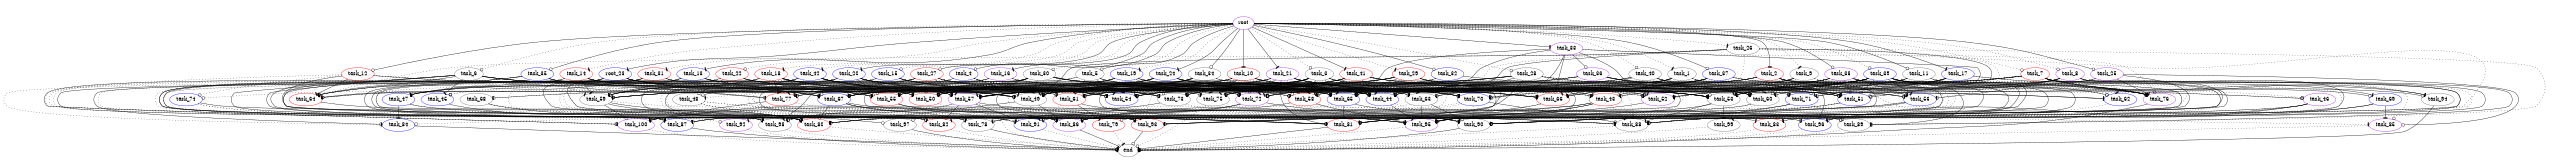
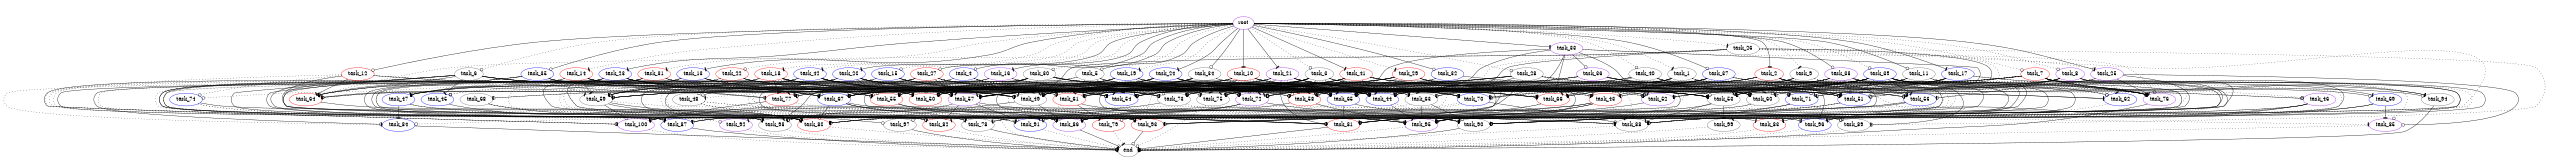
  digraph {
    node [color=blue]
    edge [arrowhead=tee style=solid]
    task_92 [color=purple]
    task_15
    task_58 [color=red]
    task_61 [color=red]
    task_52 [color=purple]
    task_57 [color=purple]
    task_49 [color=gray40]
    task_65
    task_72 [color=purple]
    task_98 [color=gray40]
    task_91
    task_75 [color=gray40]
    end [color=gray40]
    task_85 [color=purple]
    task_95 [color=purple]
    task_90 [color=gray40]
    task_79 [color=red]
    task_81 [color=red]
    task_82 [color=red]
    task_88 [color=gray40]
    task_80 [color=red]
    task_86 [color=purple]
    task_96
    task_87
    task_77 [color=red]
    task_100 [color=purple]
    task_93 [color=red]
    task_83 [color=red]
    task_62
    task_59 [color=gray40]
    task_97 [color=gray40]
    task_20
    task_73 [color=gray40]
    task_63 [color=gray40]
    task_55 [color=red]
    task_76 [color=purple]
    task_47
    task_64 [color=red]
    task_70
    task_78 [color=gray40]
    task_50 [color=red]
    task_84
    task_17
    task_54
    task_71
    task_94 [color=gray40]
    task_53 [color=gray40]
    task_51
    task_89 [color=gray40]
    task_99 [color=gray40]
    task_24
    task_44
    task_67
    task_66 [color=red]
    task_68 [color=gray40]
-   task_23 [label=root_23]
+   task_23
    task_45
    task_11 [color=gray40]
    task_60 [color=gray40]
    task_43 [color=red]
    task_13
    task_56
    task_16 [color=purple]
    task_30 [color=gray40]
    task_74
    task_34 [color=gray40]
    task_25 [color=purple]
    task_29 [color=red]
    task_46 [color=purple]
    task_2 [color=red]
    task_4
    task_36 [color=purple]
    task_48 [color=gray40]
    task_5 [color=gray40]
    task_31 [color=red]
    task_1 [color=gray40]
    task_19
    task_40 [color=gray40]
    task_6 [color=gray40]
    task_22 [color=red]
    task_3 [color=gray40]
    task_14 [color=red]
    task_18 [color=red]
    task_42
    task_10 [color=red]
    task_21 [color=purple]
    task_32
    task_12 [color=red]
    task_9 [color=gray40]
    task_26 [color=gray40]
    task_41 [color=red]
    task_27 [color=red]
    task_39
    task_69
    task_38 [color=purple]
    task_28 [color=gray40]
    task_8 [color=purple]
    task_33 [color=purple]
    root [color=purple]
    task_7 [color=red]
    task_35
    task_37
    task_92 -> end [style=dotted]
    task_15 -> task_92 [arrowhead=odot style=dotted]
    task_15 -> task_58 [arrowhead=odot style=dotted]
    task_15 -> task_61
    task_15 -> task_52 [arrowhead=odot style=dotted]
    task_15 -> task_57 [style=dotted]
    task_15 -> task_49 [arrowhead=odot]
    task_15 -> task_65 [arrowhead=odot]
    task_15 -> task_72 [arrowhead=odot style=dotted]
    task_15 -> task_98 [arrowhead=odot]
    task_15 -> task_91 [arrowhead=odot style=dotted]
    task_15 -> task_75 [style=dotted]
    task_58 -> task_91
    task_58 -> task_85 [style=dotted]
    task_58 -> task_95 [arrowhead=odot]
    task_61 -> task_91 [style=dotted]
    task_61 -> task_90
    task_61 -> task_79
    task_52 -> task_81
    task_57 -> task_98 [arrowhead=odot]
    task_57 -> task_91 [arrowhead=odot]
    task_57 -> task_81 [style=dotted]
    task_57 -> task_82 [arrowhead=odot]
    task_57 -> task_88
    task_49 -> task_91 [arrowhead=odot style=dotted]
    task_49 -> task_80
    task_49 -> task_86 [arrowhead=odot]
    task_65 -> task_81
    task_65 -> task_80 [style=dotted]
    task_65 -> task_96
    task_72 -> task_98 [arrowhead=odot style=dotted]
    task_72 -> task_90
    task_72 -> task_86
    task_72 -> task_87
    task_98 -> end [arrowhead=odot style=dotted]
    task_91 -> end [style=dotted]
    task_75 -> end [arrowhead=odot style=dotted]
    task_85 -> end [style=dotted]
    task_95 -> end [style=dotted]
    task_90 -> end [arrowhead=odot]
    task_79 -> end [style=dotted]
    task_81 -> end
    task_82 -> end [style=dotted]
    task_88 -> end [style=dotted]
    task_80 -> end [arrowhead=odot style=dotted]
    task_86 -> end [arrowhead=odot]
    task_96 -> end [style=dotted]
    task_87 -> end
    task_77 -> task_100
    task_77 -> task_93 [arrowhead=odot style=dotted]
    task_100 -> end [style=dotted]
    task_93 -> end [arrowhead=odot]
    task_83 -> end [arrowhead=odot style=dotted]
    task_62 -> task_83 [style=dotted]
    task_59 -> task_80 [arrowhead=odot]
    task_59 -> task_96 [arrowhead=odot style=dotted]
    task_59 -> task_100 [arrowhead=odot]
    task_59 -> task_97 [arrowhead=odot]
    task_97 -> end
    task_20 -> task_57 [arrowhead=odot style=dotted]
    task_20 -> task_49
    task_20 -> task_65 [arrowhead=odot]
    task_20 -> task_59 [style=dotted]
    task_20 -> task_73
    task_20 -> task_63 [style=dotted]
    task_20 -> task_55 [arrowhead=odot]
    task_20 -> task_76 [arrowhead=odot style=dotted]
    task_20 -> task_47 [style=dotted]
    task_20 -> task_64
    task_20 -> task_70 [arrowhead=odot]
    task_20 -> task_78
    task_20 -> task_50
    task_73 -> task_90 [arrowhead=odot style=dotted]
    task_73 -> task_100 [arrowhead=odot]
    task_63 -> task_92 [style=dotted]
    task_63 -> task_95
    task_63 -> task_90 [arrowhead=odot]
    task_55 -> task_91
    task_55 -> task_95 [arrowhead=odot]
    task_76 -> end
    task_47 -> task_88 [arrowhead=odot]
    task_47 -> task_78 [style=dotted]
    task_47 -> task_84
    task_64 -> task_80
    task_70 -> task_98 [arrowhead=odot style=dotted]
    task_70 -> task_90 [arrowhead=odot style=dotted]
    task_70 -> task_88 [arrowhead=odot]
    task_70 -> task_97 [arrowhead=odot style=dotted]
    task_78 -> end
    task_50 -> end [arrowhead=odot style=dotted]
    task_84 -> end [arrowhead=odot]
    task_17 -> task_58 [arrowhead=odot style=dotted]
    task_17 -> task_52
    task_17 -> task_76 [style=dotted]
    task_17 -> task_54 [style=dotted]
    task_17 -> task_71 [arrowhead=odot]
    task_17 -> task_94
    task_17 -> task_53
    task_17 -> task_51 [arrowhead=odot]
    task_54 -> task_93 [style=dotted]
    task_71 -> task_95
    task_71 -> task_86
    task_71 -> task_89 [arrowhead=odot style=dotted]
    task_94 -> end
    task_53 -> task_88
    task_53 -> task_93
    task_53 -> task_99
    task_51 -> task_95 [arrowhead=odot]
    task_51 -> task_81 [style=dotted]
    task_51 -> task_82 [style=dotted]
    task_89 -> end [arrowhead=odot style=dotted]
    task_99 -> end [arrowhead=odot style=dotted]
    task_24 -> task_61 [arrowhead=odot]
    task_24 -> task_49 [arrowhead=odot style=dotted]
    task_24 -> task_98
    task_24 -> task_90
    task_24 -> task_77 [arrowhead=odot style=dotted]
    task_24 -> task_63 [arrowhead=odot]
    task_24 -> task_70
    task_24 -> task_51 [arrowhead=odot]
    task_24 -> task_44 [arrowhead=odot style=dotted]
    task_24 -> task_67
    task_24 -> task_66
    task_24 -> task_68 [style=dotted]
    task_44 -> task_95
    task_44 -> task_90 [style=dotted]
    task_67 -> task_80 [arrowhead=odot]
    task_67 -> task_86 [arrowhead=odot]
    task_67 -> task_93 [arrowhead=odot style=dotted]
    task_67 -> task_78 [arrowhead=odot]
    task_67 -> task_89 [arrowhead=odot]
    task_66 -> task_95 [arrowhead=odot style=dotted]
    task_66 -> task_86 [arrowhead=odot]
    task_68 -> task_91 [style=dotted]
    task_68 -> task_80 [arrowhead=odot]
    task_68 -> task_87 [style=dotted]
    task_23 -> task_61 [arrowhead=odot style=dotted]
    task_23 -> task_49 [arrowhead=odot]
    task_23 -> task_98
    task_23 -> task_100 [arrowhead=odot]
    task_23 -> task_55
    task_23 -> task_47
    task_23 -> task_54
    task_23 -> task_44
    task_23 -> task_67
    task_23 -> task_66 [style=dotted]
    task_45 -> task_98
    task_11 -> task_52
    task_11 -> task_93
    task_11 -> task_62 [arrowhead=odot style=dotted]
    task_11 -> task_73 [style=dotted]
    task_11 -> task_76 [style=dotted]
    task_11 -> task_50 [style=dotted]
    task_11 -> task_53 [style=dotted]
    task_11 -> task_60
    task_11 -> task_43 [arrowhead=odot style=dotted]
    task_60 -> task_80 [arrowhead=odot style=dotted]
    task_60 -> task_87 [arrowhead=odot]
    task_60 -> task_99 [style=dotted]
    task_43 -> task_95
    task_43 -> task_81 [arrowhead=odot]
    task_43 -> task_88 [style=dotted]
    task_43 -> task_100
    task_43 -> task_78 [arrowhead=odot]
    task_13 -> task_58 [arrowhead=odot style=dotted]
    task_13 -> task_57 [arrowhead=odot style=dotted]
    task_13 -> task_95 [style=dotted]
    task_13 -> task_81 [arrowhead=odot]
    task_13 -> task_80 [style=dotted]
    task_13 -> task_62
    task_13 -> task_59 [arrowhead=odot]
    task_13 -> task_55 [arrowhead=odot]
    task_13 -> task_50 [arrowhead=odot style=dotted]
    task_13 -> task_54
    task_13 -> task_67 [style=dotted]
    task_56 -> task_91 [arrowhead=odot style=dotted]
    task_56 -> task_90 [arrowhead=odot]
    task_56 -> task_78
    task_16 -> task_52 [style=dotted]
    task_16 -> task_80 [arrowhead=odot]
    task_16 -> task_86 [style=dotted]
    task_16 -> task_47
    task_16 -> task_54 [arrowhead=odot style=dotted]
    task_16 -> task_53 [arrowhead=odot]
    task_16 -> task_60 [arrowhead=odot style=dotted]
    task_30 -> task_52 [style=dotted]
    task_30 -> task_57
    task_30 -> task_49
    task_30 -> task_72
    task_30 -> task_95
    task_30 -> task_81
    task_30 -> task_82 [arrowhead=odot]
    task_30 -> task_80 [style=dotted]
    task_30 -> task_86 [arrowhead=odot style=dotted]
    task_30 -> task_73 [arrowhead=odot]
    task_30 -> task_76 [arrowhead=odot style=dotted]
    task_30 -> task_47
    task_30 -> task_64 [style=dotted]
    task_30 -> task_50 [arrowhead=odot]
    task_30 -> task_53 [style=dotted]
    task_30 -> task_51
    task_30 -> task_89 [arrowhead=odot style=dotted]
    task_30 -> task_60 [arrowhead=odot]
    task_74 -> task_98 [style=dotted]
    task_74 -> task_86 [style=dotted]
    task_74 -> task_93
    task_34 -> task_61 [arrowhead=odot]
    task_34 -> task_52 [arrowhead=odot style=dotted]
    task_34 -> task_57
    task_34 -> task_75
    task_34 -> task_77 [arrowhead=odot]
    task_34 -> task_59 [arrowhead=odot]
    task_34 -> task_76
    task_34 -> task_54
    task_34 -> task_71 [style=dotted]
    task_25 -> task_52 [arrowhead=odot style=dotted]
    task_25 -> task_85 [arrowhead=odot]
    task_25 -> task_80
    task_25 -> task_62 [style=dotted]
    task_25 -> task_76
    task_25 -> task_51 [arrowhead=odot style=dotted]
    task_25 -> task_67 [arrowhead=odot]
    task_29 -> task_52 [arrowhead=odot style=dotted]
    task_29 -> task_65 [arrowhead=odot]
    task_29 -> task_72 [arrowhead=odot style=dotted]
    task_29 -> task_75 [arrowhead=odot]
    task_29 -> task_81
    task_29 -> task_73 [arrowhead=odot style=dotted]
    task_29 -> task_63 [style=dotted]
    task_29 -> task_50 [arrowhead=odot]
    task_29 -> task_54 [arrowhead=odot]
    task_29 -> task_53 [arrowhead=odot style=dotted]
    task_29 -> task_67 [arrowhead=odot]
    task_29 -> task_60
    task_29 -> task_43
    task_29 -> task_46 [arrowhead=odot style=dotted]
    task_46 -> task_90 [arrowhead=odot]
    task_46 -> task_81 [arrowhead=odot style=dotted]
    task_46 -> task_88
    task_46 -> task_96 [arrowhead=odot]
    task_2 -> task_61 [arrowhead=odot]
    task_2 -> task_57
    task_2 -> task_65 [arrowhead=odot style=dotted]
    task_2 -> task_72 [style=dotted]
    task_2 -> task_90 [arrowhead=odot]
    task_2 -> task_88 [arrowhead=odot]
    task_2 -> task_93
    task_2 -> task_55 [arrowhead=odot style=dotted]
    task_2 -> task_76
    task_2 -> task_94 [arrowhead=odot]
    task_2 -> task_53 [style=dotted]
    task_2 -> task_51 [style=dotted]
    task_2 -> task_67 [arrowhead=odot]
    task_2 -> task_60 [style=dotted]
    task_4 -> task_58 [arrowhead=odot style=dotted]
    task_4 -> task_49
    task_4 -> task_65 [arrowhead=odot style=dotted]
    task_4 -> task_72 [style=dotted]
    task_4 -> task_80 [style=dotted]
    task_4 -> task_73 [arrowhead=odot style=dotted]
    task_4 -> task_63 [style=dotted]
    task_4 -> task_64
    task_4 -> task_54 [arrowhead=odot style=dotted]
    task_4 -> task_43 [style=dotted]
    task_36 -> task_61 [arrowhead=odot]
    task_36 -> task_57 [style=dotted]
    task_36 -> task_49
    task_36 -> task_88 [arrowhead=odot style=dotted]
    task_36 -> task_87
    task_36 -> task_76
    task_36 -> task_50 [arrowhead=odot style=dotted]
    task_36 -> task_51 [arrowhead=odot]
    task_36 -> task_44 [arrowhead=odot style=dotted]
    task_36 -> task_66 [style=dotted]
    task_36 -> task_60
    task_48 -> task_90 [style=dotted]
    task_48 -> task_82 [arrowhead=odot style=dotted]
    task_48 -> task_88 [style=dotted]
    task_48 -> task_80 [style=dotted]
    task_48 -> task_86 [style=dotted]
    task_5 -> task_58
    task_5 -> task_61
    task_5 -> task_72 [style=dotted]
    task_5 -> task_86 [arrowhead=odot]
    task_5 -> task_54
    task_5 -> task_51 [arrowhead=odot]
    task_5 -> task_45 [arrowhead=odot style=dotted]
    task_31 -> task_58 [arrowhead=odot style=dotted]
    task_31 -> task_72 [arrowhead=odot style=dotted]
    task_31 -> task_95 [arrowhead=odot style=dotted]
    task_31 -> task_80 [arrowhead=odot]
    task_31 -> task_87
    task_31 -> task_64 [arrowhead=odot]
    task_31 -> task_44 [arrowhead=odot style=dotted]
    task_31 -> task_67
    task_31 -> task_66 [arrowhead=odot]
    task_1 -> task_65 [style=dotted]
    task_1 -> task_72 [arrowhead=odot]
    task_1 -> task_90 [style=dotted]
    task_1 -> task_88 [style=dotted]
    task_1 -> task_77
    task_1 -> task_54
    task_1 -> task_51 [arrowhead=odot style=dotted]
    task_1 -> task_89 [arrowhead=odot]
    task_1 -> task_67
    task_1 -> task_43 [arrowhead=odot]
    task_1 -> task_56 [style=dotted]
    task_19 -> task_57
    task_19 -> task_49 [arrowhead=odot]
    task_19 -> task_65 [arrowhead=odot style=dotted]
    task_19 -> task_77 [style=dotted]
    task_19 -> task_73 [arrowhead=odot]
    task_19 -> task_55 [arrowhead=odot]
    task_19 -> task_76 [style=dotted]
    task_19 -> task_64 [arrowhead=odot style=dotted]
    task_19 -> task_70 [arrowhead=odot style=dotted]
    task_19 -> task_54 [style=dotted]
    task_19 -> task_53 [arrowhead=odot]
    task_19 -> task_44 [arrowhead=odot]
    task_19 -> task_48 [style=dotted]
    task_40 -> task_90 [arrowhead=odot]
    task_40 -> task_54 [style=dotted]
    task_40 -> task_53 [arrowhead=odot]
    task_40 -> task_44 [arrowhead=odot]
    task_40 -> task_67 [arrowhead=odot]
    task_40 -> task_66
    task_40 -> task_60 [arrowhead=odot]
    task_40 -> task_56 [arrowhead=odot style=dotted]
    task_6 -> task_75 [arrowhead=odot]
    task_6 -> task_95
    task_6 -> task_86
    task_6 -> task_100 [arrowhead=odot style=dotted]
    task_6 -> task_93
    task_6 -> task_55 [style=dotted]
    task_6 -> task_64
    task_6 -> task_44
    task_6 -> task_67
    task_6 -> task_45
    task_6 -> task_56
    task_22 -> task_57 [arrowhead=odot]
    task_22 -> task_65 [style=dotted]
    task_22 -> task_81 [arrowhead=odot]
    task_22 -> task_88 [style=dotted]
    task_22 -> task_73 [arrowhead=odot]
    task_22 -> task_64 [arrowhead=odot style=dotted]
    task_22 -> task_70
    task_22 -> task_54 [style=dotted]
    task_22 -> task_67 [style=dotted]
    task_22 -> task_74 [arrowhead=odot style=dotted]
    task_22 -> task_48 [arrowhead=odot]
    task_3 -> task_58
    task_3 -> task_52 [arrowhead=odot]
    task_3 -> task_49
    task_3 -> task_65
    task_3 -> task_72
    task_3 -> task_75
    task_3 -> task_81 [arrowhead=odot]
    task_3 -> task_88 [arrowhead=odot style=dotted]
    task_3 -> task_59
    task_3 -> task_73 [arrowhead=odot]
    task_3 -> task_55 [style=dotted]
    task_3 -> task_76 [style=dotted]
    task_3 -> task_70 [style=dotted]
    task_3 -> task_54
    task_3 -> task_71 [arrowhead=odot style=dotted]
    task_3 -> task_67 [arrowhead=odot]
    task_3 -> task_56 [arrowhead=odot style=dotted]
    task_14 -> task_49
    task_14 -> task_65 [style=dotted]
    task_14 -> task_95 [style=dotted]
    task_14 -> task_81 [style=dotted]
    task_14 -> task_82
    task_14 -> task_87 [style=dotted]
    task_14 -> task_77 [arrowhead=odot]
    task_14 -> task_62
    task_14 -> task_59
    task_14 -> task_55
    task_14 -> task_67 [arrowhead=odot style=dotted]
    task_14 -> task_43 [arrowhead=odot style=dotted]
    task_18 -> task_61 [arrowhead=odot style=dotted]
    task_18 -> task_57 [style=dotted]
    task_18 -> task_49 [arrowhead=odot]
    task_18 -> task_77
    task_18 -> task_59
    task_18 -> task_73
    task_18 -> task_55 [style=dotted]
    task_18 -> task_47 [arrowhead=odot style=dotted]
    task_18 -> task_70 [style=dotted]
    task_18 -> task_50
    task_18 -> task_84 [arrowhead=odot]
    task_18 -> task_71 [arrowhead=odot style=dotted]
    task_18 -> task_53 [arrowhead=odot]
    task_18 -> task_67 [arrowhead=odot]
    task_42 -> task_57
    task_42 -> task_65
    task_42 -> task_72 [arrowhead=odot style=dotted]
    task_42 -> task_98 [style=dotted]
    task_42 -> task_87 [arrowhead=odot style=dotted]
    task_42 -> task_77 [style=dotted]
    task_42 -> task_59 [arrowhead=odot]
    task_42 -> task_55 [arrowhead=odot]
    task_42 -> task_50
    task_42 -> task_54
    task_42 -> task_53 [arrowhead=odot style=dotted]
    task_42 -> task_44 [arrowhead=odot]
    task_42 -> task_66 [arrowhead=odot style=dotted]
    task_42 -> task_48 [arrowhead=odot]
    task_10 -> task_58 [arrowhead=odot style=dotted]
    task_10 -> task_61 [style=dotted]
    task_10 -> task_57
    task_10 -> task_65 [style=dotted]
    task_10 -> task_72 [arrowhead=odot style=dotted]
    task_10 -> task_75
    task_10 -> task_77 [style=dotted]
    task_10 -> task_93 [style=dotted]
    task_10 -> task_59
    task_10 -> task_55 [style=dotted]
    task_10 -> task_50 [style=dotted]
    task_10 -> task_71 [arrowhead=odot style=dotted]
    task_10 -> task_51 [arrowhead=odot]
    task_10 -> task_44 [arrowhead=odot]
    task_10 -> task_66
    task_10 -> task_60 [style=dotted]
    task_21 -> task_58 [arrowhead=odot style=dotted]
    task_21 -> task_57 [style=dotted]
    task_21 -> task_49 [arrowhead=odot]
    task_21 -> task_72
    task_21 -> task_81
    task_21 -> task_59 [arrowhead=odot]
    task_21 -> task_73 [style=dotted]
    task_21 -> task_63
    task_21 -> task_55 [arrowhead=odot style=dotted]
    task_21 -> task_70 [arrowhead=odot]
    task_21 -> task_54 [style=dotted]
    task_21 -> task_53 [arrowhead=odot]
    task_21 -> task_44 [arrowhead=odot style=dotted]
    task_21 -> task_60 [style=dotted]
    task_21 -> task_43
    task_32 -> task_58 [style=dotted]
    task_32 -> task_65 [arrowhead=odot style=dotted]
    task_32 -> task_80 [arrowhead=odot style=dotted]
    task_32 -> task_50 [arrowhead=odot]
    task_32 -> task_51 [arrowhead=odot]
    task_12 -> task_100 [style=dotted]
    task_12 -> task_83
    task_12 -> task_64
    task_12 -> task_50 [style=dotted]
    task_12 -> task_53
    task_12 -> task_67 [arrowhead=odot style=dotted]
    task_12 -> task_74 [arrowhead=odot style=dotted]
    task_9 -> task_52 [style=dotted]
    task_9 -> task_57 [arrowhead=odot]
    task_9 -> task_95 [arrowhead=odot style=dotted]
    task_9 -> task_76 [style=dotted]
    task_9 -> task_70 [arrowhead=odot]
    task_9 -> task_50 [arrowhead=odot style=dotted]
    task_9 -> task_53
    task_9 -> task_44 [style=dotted]
    task_9 -> task_60 [arrowhead=odot style=dotted]
    task_9 -> task_56 [style=dotted]
-   task_26 -> task_52 [style=dotted]
+   task_26 -> task_25 [style=dotted]
    task_26 -> task_49
    task_26 -> task_65 [style=dotted]
    task_26 -> task_95 [style=dotted]
    task_26 -> task_64 [style=dotted]
    task_26 -> task_51 [arrowhead=odot]
    task_26 -> task_89 [style=dotted]
    task_26 -> task_44 [arrowhead=odot]
    task_26 -> task_56 [style=dotted]
    task_41 -> task_58
    task_41 -> task_57
    task_41 -> task_72 [arrowhead=odot style=dotted]
    task_41 -> task_75
    task_41 -> task_79 [arrowhead=odot]
    task_41 -> task_96 [arrowhead=odot]
    task_41 -> task_77 [arrowhead=odot style=dotted]
    task_41 -> task_73
    task_41 -> task_76 [arrowhead=odot style=dotted]
    task_41 -> task_47
    task_41 -> task_54 [arrowhead=odot style=dotted]
    task_41 -> task_71 [style=dotted]
    task_41 -> task_53
    task_41 -> task_44
    task_41 -> task_66 [arrowhead=odot style=dotted]
    task_27 -> task_52 [arrowhead=odot style=dotted]
    task_27 -> task_57
    task_27 -> task_65 [arrowhead=odot style=dotted]
    task_27 -> task_72 [arrowhead=odot style=dotted]
    task_27 -> task_75 [style=dotted]
    task_27 -> task_87
    task_27 -> task_59
    task_27 -> task_50 [arrowhead=odot style=dotted]
    task_27 -> task_54 [arrowhead=odot]
    task_27 -> task_44 [arrowhead=odot]
    task_27 -> task_67 [arrowhead=odot style=dotted]
    task_27 -> task_68 [arrowhead=odot]
    task_27 -> task_60 [style=dotted]
    task_39 -> task_61
    task_39 -> task_57 [arrowhead=odot style=dotted]
    task_39 -> task_49 [arrowhead=odot style=dotted]
    task_39 -> task_65 [arrowhead=odot style=dotted]
    task_39 -> task_72 [arrowhead=odot]
    task_39 -> task_75 [arrowhead=odot]
    task_39 -> task_85 [arrowhead=odot style=dotted]
    task_39 -> task_95 [arrowhead=odot]
    task_39 -> task_90
    task_39 -> task_81 [arrowhead=odot]
    task_39 -> task_100
    task_39 -> task_93 [arrowhead=odot style=dotted]
    task_39 -> task_62 [arrowhead=odot]
    task_39 -> task_59 [arrowhead=odot style=dotted]
    task_39 -> task_84 [arrowhead=odot style=dotted]
    task_39 -> task_71 [style=dotted]
    task_39 -> task_53 [style=dotted]
    task_39 -> task_51 [arrowhead=odot]
    task_39 -> task_44 [arrowhead=odot]
    task_39 -> task_66
    task_39 -> task_43
    task_39 -> task_56
    task_39 -> task_69 [arrowhead=odot]
    task_69 -> task_85
    task_69 -> task_88
    task_69 -> task_96
    task_38 -> task_57
    task_38 -> task_49 [arrowhead=odot style=dotted]
    task_38 -> task_65
    task_38 -> task_75
    task_38 -> task_81 [style=dotted]
    task_38 -> task_80
    task_38 -> task_63 [arrowhead=odot style=dotted]
    task_38 -> task_76
    task_38 -> task_70 [arrowhead=odot style=dotted]
    task_38 -> task_71 [arrowhead=odot style=dotted]
    task_38 -> task_53 [style=dotted]
    task_38 -> task_51 [arrowhead=odot]
    task_38 -> task_44 [style=dotted]
    task_38 -> task_66 [style=dotted]
    task_38 -> task_43 [style=dotted]
    task_38 -> task_56 [arrowhead=odot]
    task_38 -> task_46 [arrowhead=odot style=dotted]
    task_28 -> task_52 [arrowhead=odot style=dotted]
    task_28 -> task_49
    task_28 -> task_72 [arrowhead=odot]
    task_28 -> task_90 [style=dotted]
    task_28 -> task_86
    task_28 -> task_73 [arrowhead=odot]
    task_28 -> task_63
    task_28 -> task_76 [style=dotted]
    task_28 -> task_50 [arrowhead=odot]
    task_28 -> task_54 [arrowhead=odot style=dotted]
    task_28 -> task_60 [arrowhead=odot style=dotted]
    task_28 -> task_56 [arrowhead=odot]
    task_8 -> task_95 [arrowhead=odot]
    task_8 -> task_90 [arrowhead=odot style=dotted]
-   task_8 -> task_89
+   task_8 -> task_86
    task_8 -> task_83
    task_8 -> task_55
    task_8 -> task_76 [arrowhead=odot style=dotted]
    task_8 -> task_54 [arrowhead=odot]
    task_8 -> task_53
    task_8 -> task_44 [arrowhead=odot style=dotted]
    task_8 -> task_45 [arrowhead=odot style=dotted]
    task_8 -> task_60 [style=dotted]
    task_8 -> task_56 [arrowhead=odot]
    task_33 -> task_58 [arrowhead=odot]
    task_33 -> task_52
    task_33 -> task_65 [arrowhead=odot]
    task_33 -> task_76 [arrowhead=odot style=dotted]
    task_33 -> task_70 [arrowhead=odot]
    task_33 -> task_71
    task_33 -> task_66 [arrowhead=odot]
    task_33 -> task_36 [arrowhead=odot]
    root -> task_15 [arrowhead=odot style=dotted]
    root -> task_20
    root -> task_17
    root -> task_24
    root -> task_23
    root -> task_11 [arrowhead=odot]
    root -> task_13
    root -> task_16
    root -> task_30 [arrowhead=odot style=dotted]
    root -> task_34 [arrowhead=odot]
    root -> task_25 [arrowhead=odot]
    root -> task_29 [style=dotted]
    root -> task_2
    root -> task_4 [arrowhead=odot]
    root -> task_5 [arrowhead=odot]
    root -> task_31 [style=dotted]
    root -> task_1 [style=dotted]
    root -> task_19 [style=dotted]
    root -> task_40 [arrowhead=odot style=dotted]
    root -> task_6 [arrowhead=odot style=dotted]
    root -> task_22 [arrowhead=odot style=dotted]
    root -> task_3 [arrowhead=odot style=dotted]
    root -> task_14 [style=dotted]
    root -> task_18 [style=dotted]
    root -> task_42 [style=dotted]
    root -> task_10
    root -> task_21
    root -> task_32 [arrowhead=odot]
    root -> task_12 [arrowhead=odot]
    root -> task_9 [style=dotted]
    root -> task_26 [style=dotted]
    root -> task_41
    root -> task_27 [arrowhead=odot]
    root -> task_39 [arrowhead=odot style=dotted]
    root -> task_38 [arrowhead=odot]
    root -> task_28 [arrowhead=odot style=dotted]
    root -> task_8 [arrowhead=odot style=dotted]
    root -> task_33
    root -> task_7 [arrowhead=odot style=dotted]
    root -> task_35 [arrowhead=odot]
    root -> task_37 [arrowhead=odot]
    task_7 -> task_49
    task_7 -> task_65 [arrowhead=odot style=dotted]
    task_7 -> task_72 [arrowhead=odot style=dotted]
    task_7 -> task_98 [style=dotted]
    task_7 -> task_95 [arrowhead=odot]
    task_7 -> task_86
    task_7 -> task_96
    task_7 -> task_93
    task_7 -> task_55
    task_7 -> task_76 [arrowhead=odot]
    task_7 -> task_70 [style=dotted]
    task_7 -> task_94
    task_7 -> task_53 [arrowhead=odot]
    task_7 -> task_44 [style=dotted]
    task_7 -> task_60 [arrowhead=odot style=dotted]
    task_7 -> task_69
    task_35 -> task_57 [style=dotted]
    task_35 -> task_81
    task_35 -> task_80 [arrowhead=odot style=dotted]
    task_35 -> task_77
    task_35 -> task_93
    task_35 -> task_59 [style=dotted]
    task_35 -> task_84 [style=dotted]
    task_35 -> task_51 [style=dotted]
    task_35 -> task_44
    task_35 -> task_66
    task_37 -> task_58
    task_37 -> task_57 [arrowhead=odot]
    task_37 -> task_88 [arrowhead=odot style=dotted]
    task_37 -> task_73 [arrowhead=odot style=dotted]
    task_37 -> task_63 [arrowhead=odot]
    task_37 -> task_76 [arrowhead=odot style=dotted]
    task_37 -> task_64 [arrowhead=odot]
    task_37 -> task_70 [style=dotted]
    task_37 -> task_51 [style=dotted]
    task_37 -> task_66
    task_37 -> task_46 [arrowhead=odot]
  }
